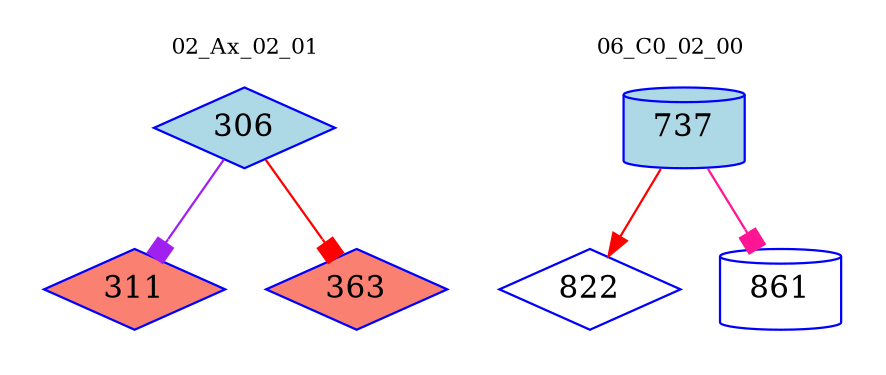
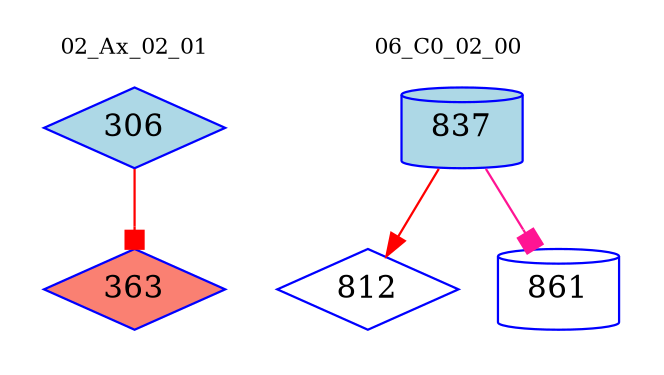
  digraph {
    node [color=blue fillcolor=lightblue shape=diamond style=filled]
    edge [arrowhead=box color=red]
    n1 [label=306]
-   n2 [fillcolor=salmon label=311]
    n3 [fillcolor=salmon label=363]
-   n4 [label=737 shape=cylinder]
-   n5 [fillcolor=white label=822]
+   n4 [label=837 shape=cylinder]
+   n5 [fillcolor=white label=812]
    n6 [fillcolor=white label=861 shape=cylinder]
    subgraph cluster_1 {
      color=white
      fontsize=10
      label="02_Ax_02_01"
      n1
-     n2
      n3
    }
    subgraph cluster_2 {
      color=white
      fontsize=10
      label="06_C0_02_00"
      n4
      n5
      n6
    }
-   n1 -> n2 [color=purple]
    n1 -> n3
    n4 -> n5 [arrowhead=normal]
    n4 -> n6 [color=deeppink]
  }
